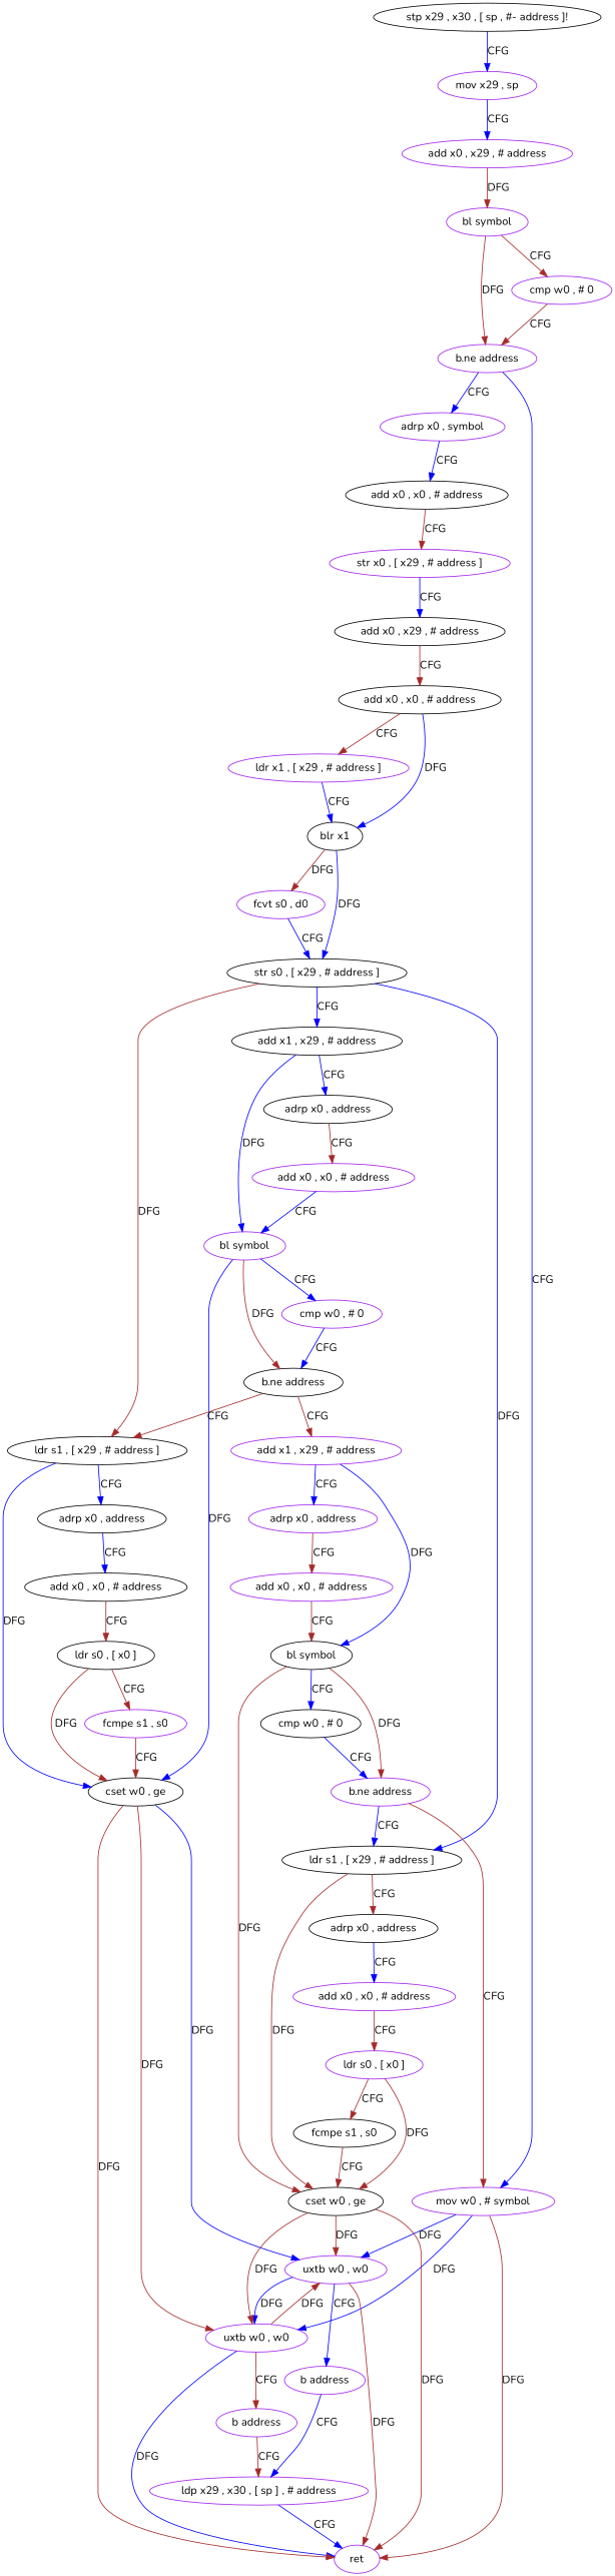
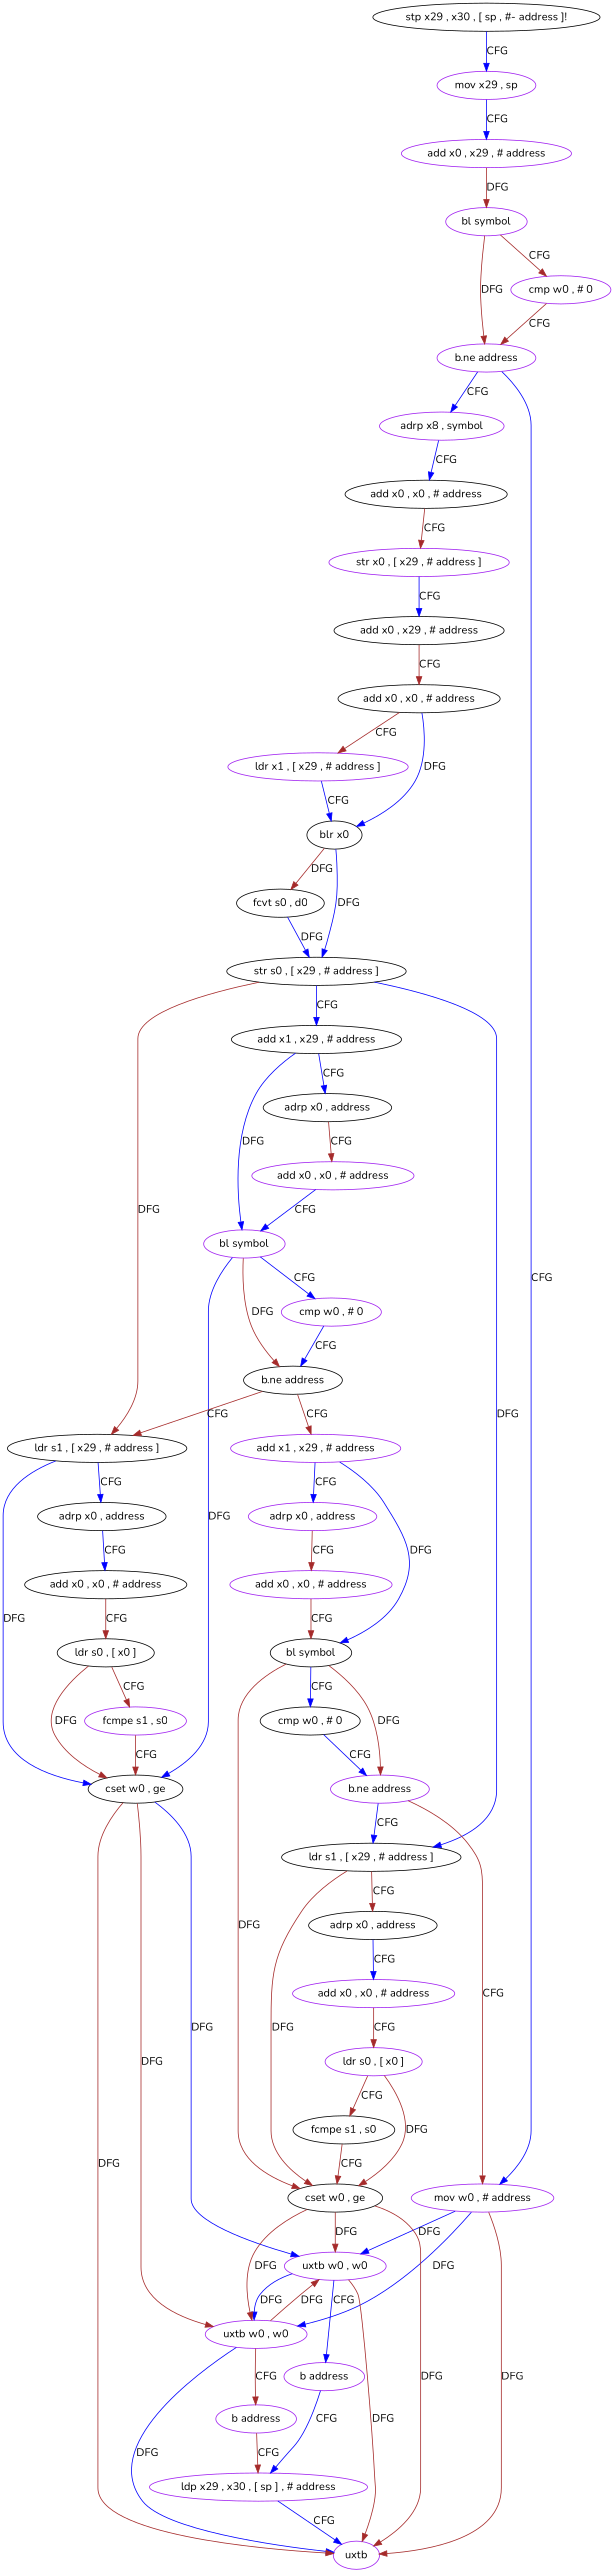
  digraph {
    fontname=Nunito
    node [color=purple fontname=Nunito]
    edge [color=brown fontname=Nunito]
    n1 [color=black label="stp x29 , x30 , [ sp , #- address ]!"]
    n2 [label="mov x29 , sp"]
    n3 [label="add x0 , x29 , # address"]
    n4 [label="bl symbol"]
    n5 [label="cmp w0 , # 0"]
    n6 [label="b.ne address"]
-   n7 [label="mov w0 , # symbol"]
-   n8 [label="adrp x0 , symbol"]
+   n7 [label="mov w0 , # address"]
+   n8 [label="adrp x8 , symbol"]
    n9 [label="uxtb w0 , w0"]
    n10 [label="uxtb w0 , w0"]
-   n11 [label=ret]
+   n11 [label=uxtb]
    n12 [color=black label="add x0 , x0 , # address"]
    n13 [label="ldp x29 , x30 , [ sp ] , # address"]
    n14 [label="b address"]
    n15 [label="b address"]
    n16 [label="str x0 , [ x29 , # address ]"]
    n17 [color=black label="add x0 , x29 , # address"]
    n18 [color=black label="add x0 , x0 , # address"]
    n19 [label="ldr x1 , [ x29 , # address ]"]
-   n20 [color=black label="blr x1"]
-   n21 [label="fcvt s0 , d0"]
+   n20 [color=black label="blr x0"]
+   n21 [color=black label="fcvt s0 , d0"]
    n22 [color=black label="str s0 , [ x29 , # address ]"]
    n23 [color=black label="add x1 , x29 , # address"]
    n24 [color=black label="ldr s1 , [ x29 , # address ]"]
    n25 [color=black label="ldr s1 , [ x29 , # address ]"]
    n26 [color=black label="adrp x0 , address"]
    n27 [label="bl symbol"]
    n28 [color=black label="cset w0 , ge"]
    n29 [color=black label="adrp x0 , address"]
    n30 [color=black label="cset w0 , ge"]
    n31 [color=black label="adrp x0 , address"]
    n32 [label="add x0 , x0 , # address"]
    n33 [label="cmp w0 , # 0"]
    n34 [color=black label="b.ne address"]
    n35 [label="add x1 , x29 , # address"]
    n36 [label="adrp x0 , address"]
    n37 [color=black label="bl symbol"]
    n38 [label="add x0 , x0 , # address"]
    n39 [color=black label="cmp w0 , # 0"]
    n40 [label="b.ne address"]
    n41 [color=black label="add x0 , x0 , # address"]
    n42 [label="add x0 , x0 , # address"]
    n43 [color=black label="ldr s0 , [ x0 ]"]
    n44 [label="fcmpe s1 , s0"]
    n45 [label="ldr s0 , [ x0 ]"]
    n46 [color=black label="fcmpe s1 , s0"]
    n1 -> n2 [color=blue label=CFG]
    n2 -> n3 [color=blue label=CFG]
    n3 -> n4 [label=DFG]
    n4 -> n5 [label=CFG]
    n4 -> n6 [label=DFG]
    n5 -> n6 [label=CFG]
    n6 -> n7 [color=blue label=CFG]
    n6 -> n8 [color=blue label=CFG]
    n7 -> n9 [color=blue label=DFG]
    n7 -> n10 [color=blue label=DFG]
    n7 -> n11 [label=DFG]
    n8 -> n12 [color=blue label=CFG]
    n9 -> n10 [color=blue label=DFG]
    n9 -> n11 [label=DFG]
    n9 -> n14 [color=blue label=CFG]
    n10 -> n9 [label=DFG]
    n10 -> n11 [color=blue label=DFG]
    n10 -> n15 [label=CFG]
    n12 -> n16 [label=CFG]
    n13 -> n11 [color=blue label=CFG]
    n14 -> n13 [color=blue label=CFG]
    n15 -> n13 [label=CFG]
    n16 -> n17 [color=blue label=CFG]
    n17 -> n18 [label=CFG]
    n18 -> n19 [label=CFG]
    n18 -> n20 [color=blue label=DFG]
    n19 -> n20 [color=blue label=CFG]
    n20 -> n21 [label=DFG]
    n20 -> n22 [color=blue label=DFG]
-   n21 -> n22 [color=blue label=CFG]
+   n21 -> n22 [color=blue label=DFG]
    n22 -> n23 [color=blue label=CFG]
    n22 -> n24 [label=DFG]
    n22 -> n25 [color=blue label=DFG]
    n23 -> n26 [color=blue label=CFG]
    n23 -> n27 [color=blue label=DFG]
    n24 -> n28 [color=blue label=DFG]
    n24 -> n29 [color=blue label=CFG]
    n25 -> n30 [label=DFG]
    n25 -> n31 [label=CFG]
    n26 -> n32 [label=CFG]
    n27 -> n28 [color=blue label=DFG]
    n27 -> n33 [color=blue label=CFG]
    n27 -> n34 [label=DFG]
    n28 -> n9 [color=blue label=DFG]
    n28 -> n10 [label=DFG]
    n28 -> n11 [label=DFG]
    n29 -> n41 [color=blue label=CFG]
    n30 -> n9 [label=DFG]
    n30 -> n10 [label=DFG]
    n30 -> n11 [label=DFG]
    n31 -> n42 [color=blue label=CFG]
    n32 -> n27 [color=blue label=CFG]
    n33 -> n34 [color=blue label=CFG]
    n34 -> n24 [label=CFG]
    n34 -> n35 [label=CFG]
    n35 -> n36 [color=blue label=CFG]
    n35 -> n37 [color=blue label=DFG]
    n36 -> n38 [label=CFG]
    n37 -> n30 [label=DFG]
    n37 -> n39 [color=blue label=CFG]
    n37 -> n40 [label=DFG]
    n38 -> n37 [label=CFG]
    n39 -> n40 [color=blue label=CFG]
    n40 -> n7 [label=CFG]
    n40 -> n25 [color=blue label=CFG]
    n41 -> n43 [label=CFG]
    n42 -> n45 [label=CFG]
    n43 -> n28 [label=DFG]
    n43 -> n44 [label=CFG]
    n44 -> n28 [label=CFG]
    n45 -> n30 [label=DFG]
    n45 -> n46 [label=CFG]
    n46 -> n30 [label=CFG]
  }
